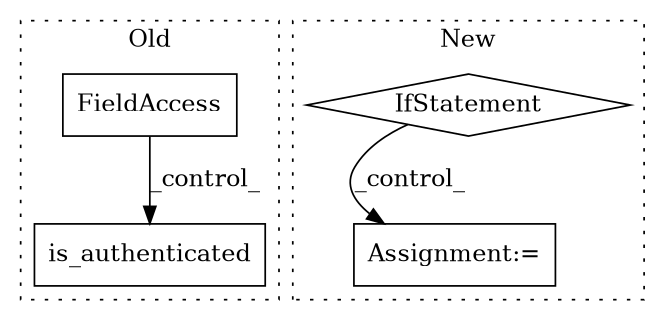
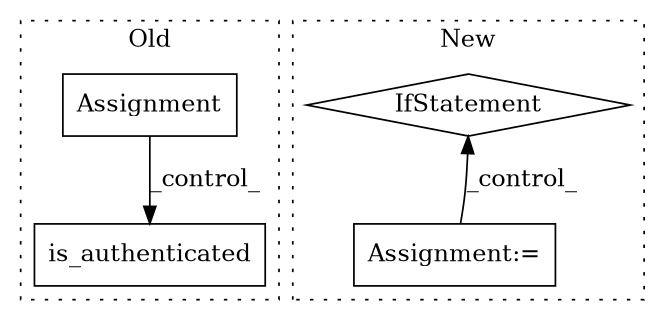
  digraph {
    node [shape=box]
    n1 [a=32 l=18 label=is_authenticated s=1304]
-   n2 [a=22 l=12 label=FieldAccess s=1291]
+   n2 [a=22 l=12 label=Assignment s=1291]
    n3 [a=25 l="4,2" label=IfStatement s="1287,1315" shape=diamond]
    n4 [a=7 l=1 label="Assignment:=" s=1329]
    subgraph cluster_1 {
      label=Old
      style=dotted
      n1
      n2
    }
    subgraph cluster_2 {
      label=New
      style=dotted
      n3
      n4
    }
    n2 -> n1 [label=_control_]
-   n3 -> n4 [label=_control_]
+   n4 -> n3 [label=_control_]
  }
